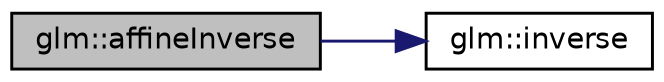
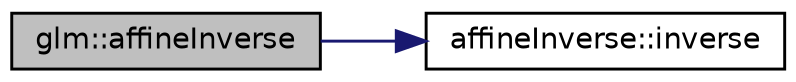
  digraph {
    rankdir=LR
    node [color=black fontname=Helvetica fontsize=10 shape=record style=filled]
    n1 [fillcolor=grey75 fontcolor=black height=0.2 label="glm::affineInverse" width=0.4]
-   n2 [fillcolor=white height=0.2 label="glm::inverse" width=0.4]
+   n2 [fillcolor=white height=0.2 label="affineInverse::inverse" width=0.4]
    n1 -> n2 [color=midnightblue fontname=Helvetica fontsize=10 labelfontname=Helvetica labelfontsize=10 style=solid]
  }
